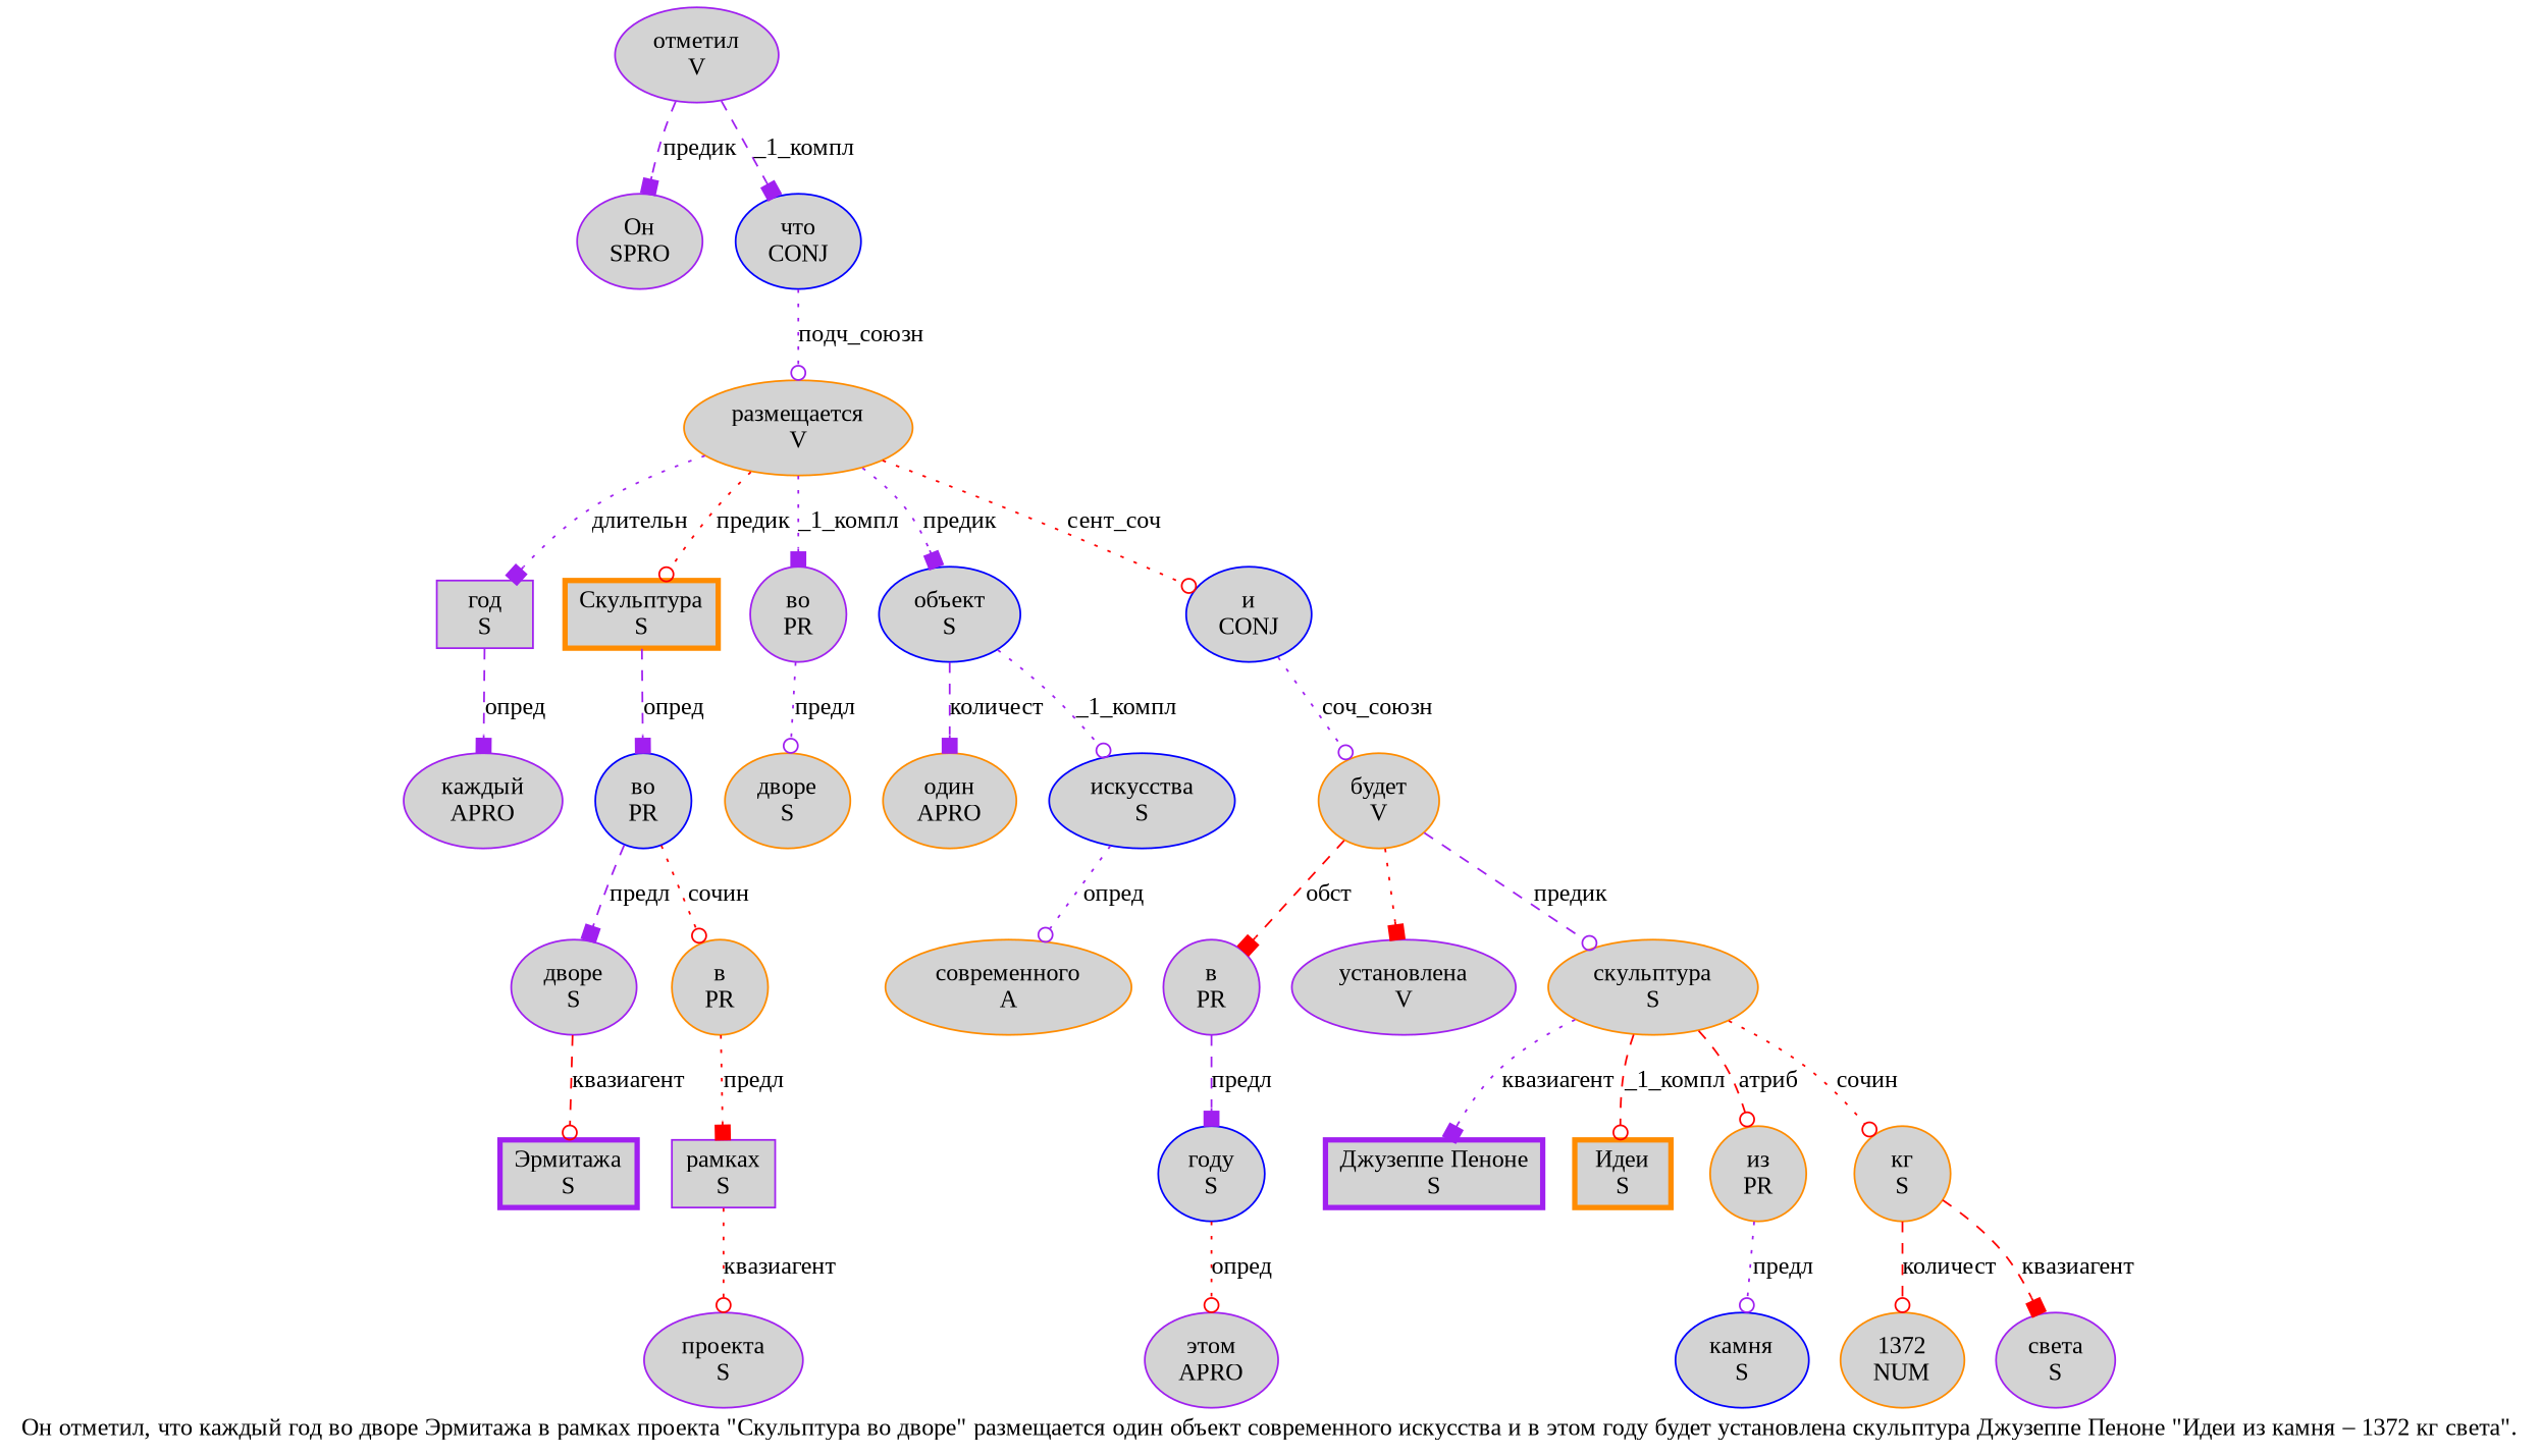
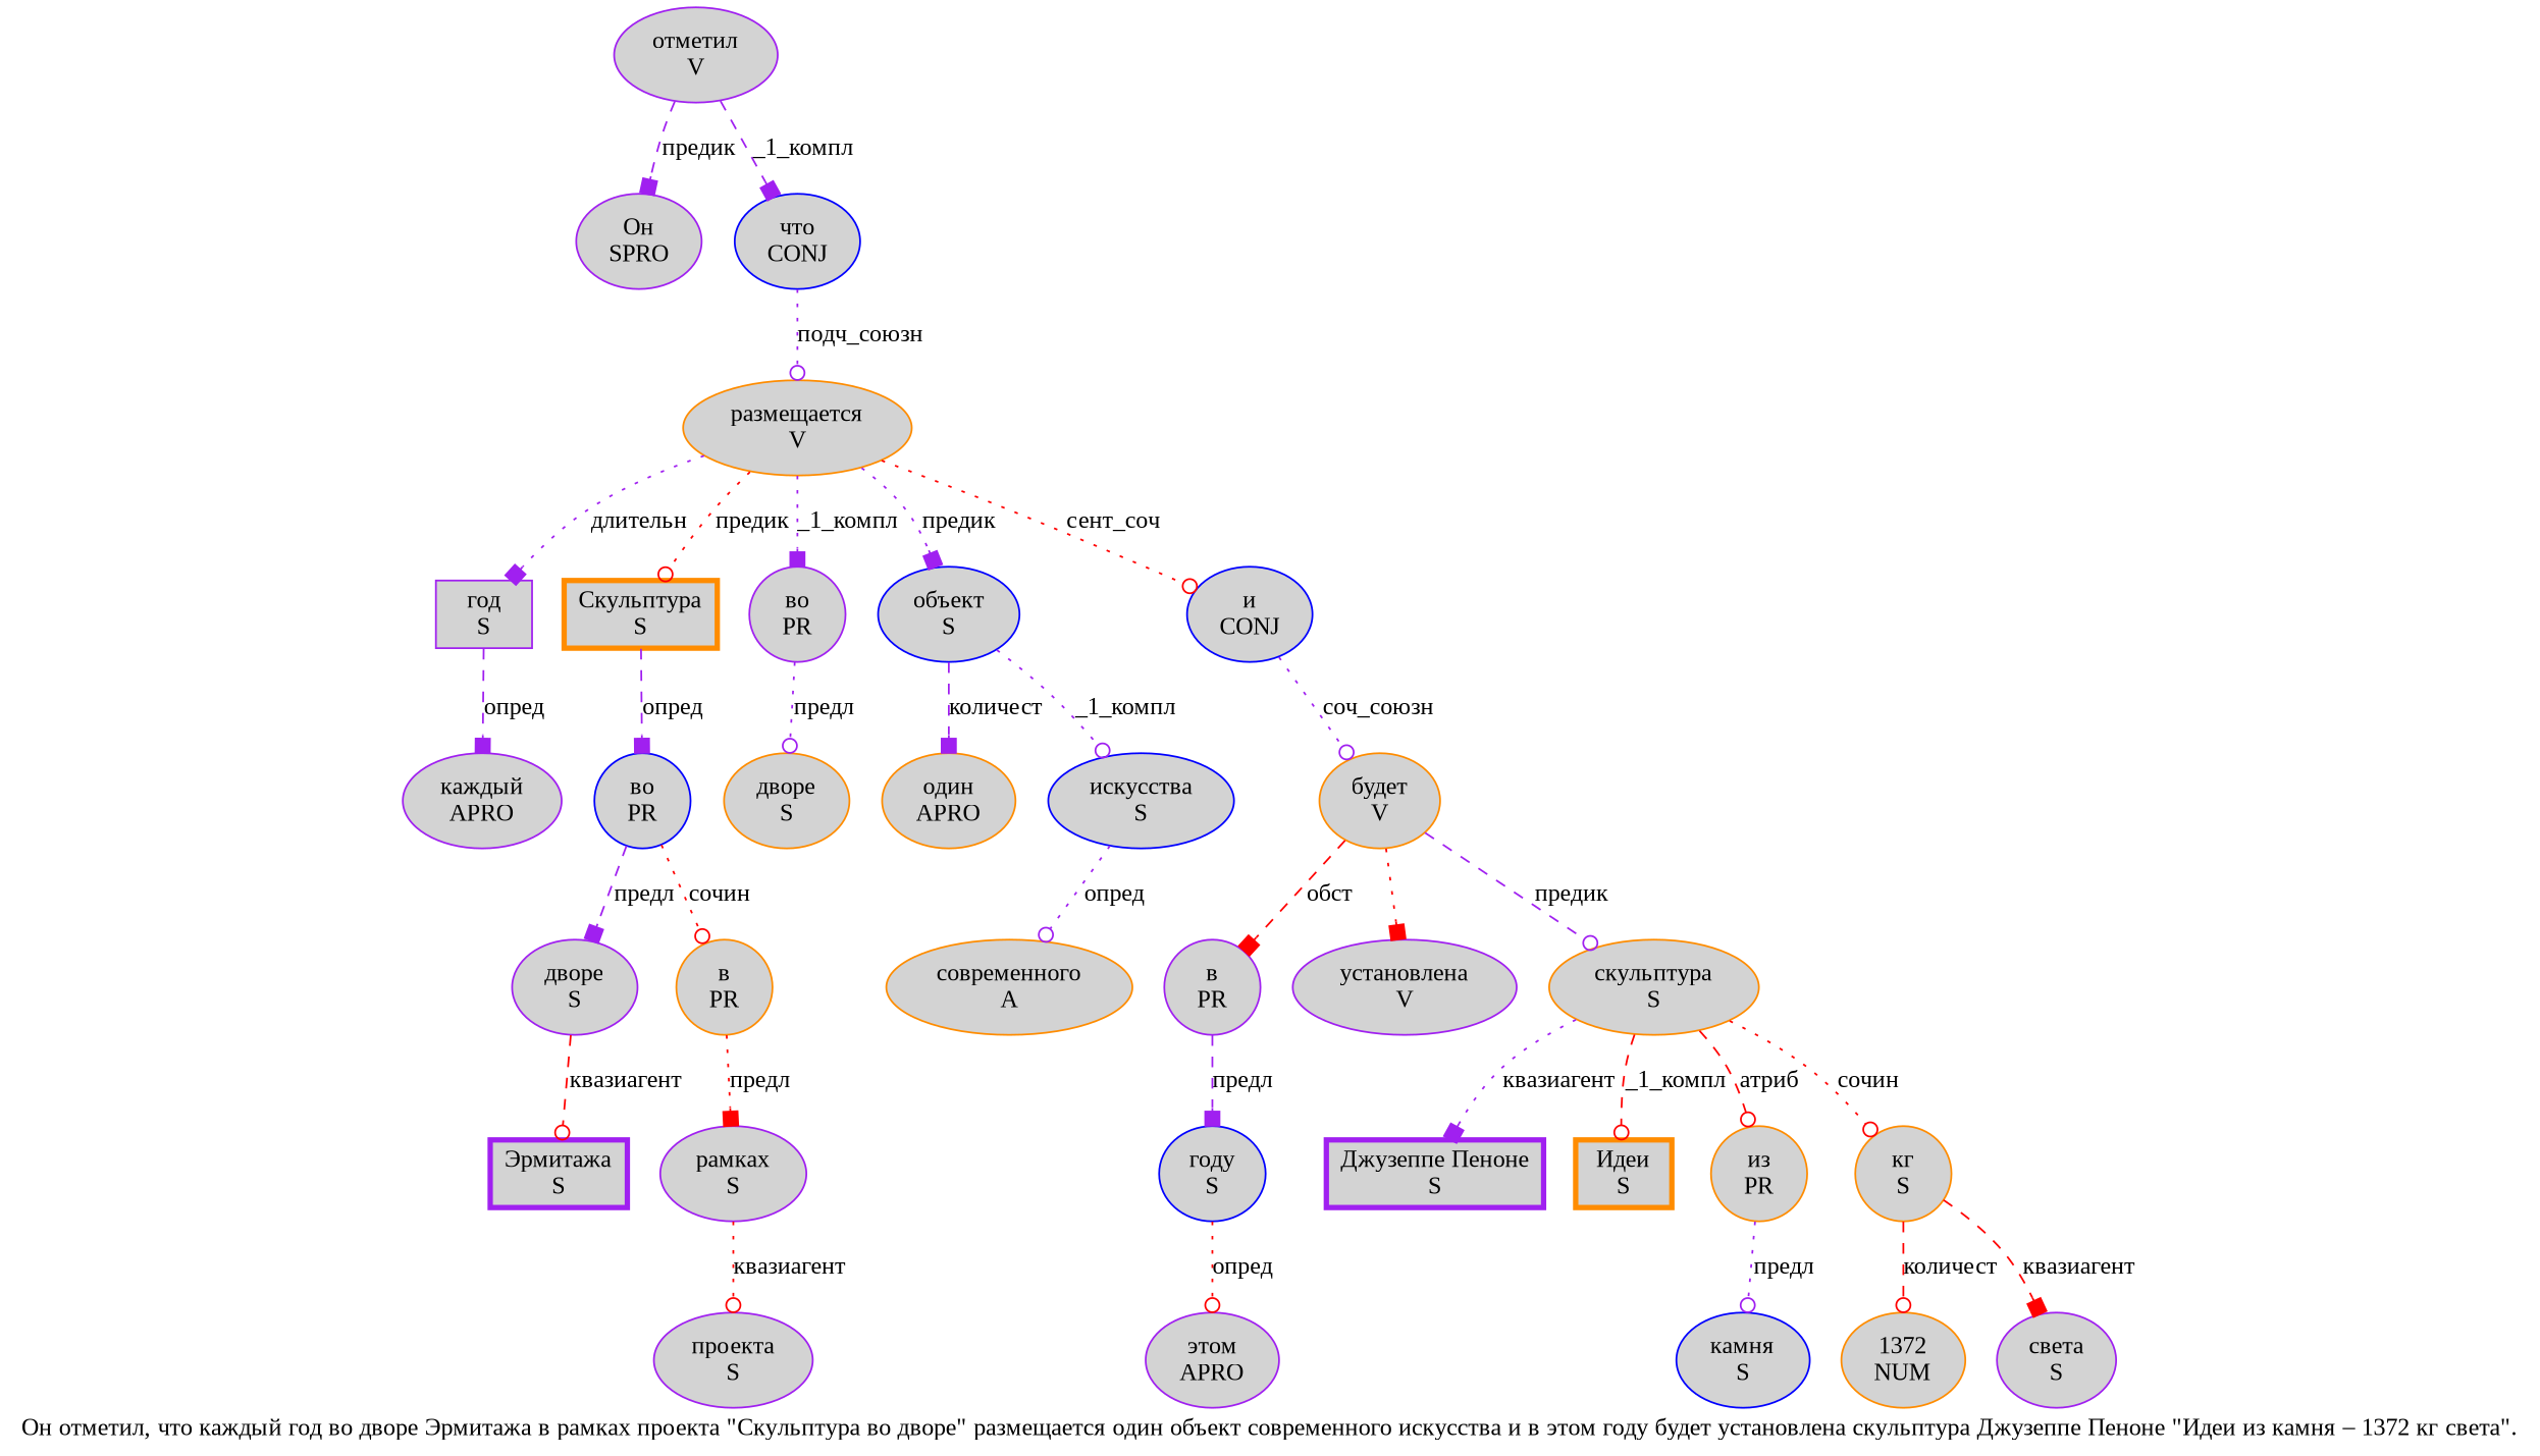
  digraph {
    fontname="Liberation Serif"
    label="Он отметил, что каждый год во дворе Эрмитажа в рамках проекта \"Скульптура во дворе\" размещается один объект современного искусства и в этом году будет установлена скульптура Джузеппе Пеноне \"Идеи из камня – 1372 кг света\"."
    node [color=purple fillcolor=lightgray fontname="Liberation Serif" penwidth=1 shape=ellipse style=filled]
    edge [arrowhead=odot color=purple fontname="Liberation Serif" style=dotted]
    n1 [label="Он\nSPRO"]
    n2 [label="отметил\nV"]
    n3 [color=blue label="что\nCONJ"]
    n4 [color=darkorange label="размещается\nV"]
    n5 [label="год\nS" shape=box]
    n6 [color=darkorange label="Скульптура\nS" penwidth=3 shape=box]
    n7 [label="во\nPR"]
    n8 [color=blue label="объект\nS"]
    n9 [color=blue label="и\nCONJ"]
    n10 [label="каждый\nAPRO"]
    n11 [color=blue label="во\nPR"]
    n12 [label="дворе\nS"]
    n13 [color=darkorange label="в\nPR"]
    n14 [label="Эрмитажа\nS" penwidth=3 shape=box]
-   n15 [label="рамках\nS" shape=box]
+   n15 [label="рамках\nS"]
    n16 [label="проекта\nS"]
    n17 [color=darkorange label="дворе\nS"]
    n18 [color=darkorange label="один\nAPRO"]
    n19 [color=blue label="искусства\nS"]
    n20 [color=darkorange label="будет\nV"]
    n21 [color=darkorange label="современного\nA"]
    n22 [label="в\nPR"]
    n23 [label="установлена\nV"]
    n24 [color=darkorange label="скульптура\nS"]
    n25 [color=blue label="году\nS"]
    n26 [label="этом\nAPRO"]
    n27 [label="Джузеппе Пеноне\nS" penwidth=3 shape=box]
    n28 [color=darkorange label="Идеи\nS" penwidth=3 shape=box]
    n29 [color=darkorange label="из\nPR"]
    n30 [color=darkorange label="кг\nS"]
    n31 [color=blue label="камня\nS"]
    n32 [color=darkorange label="1372\nNUM"]
    n33 [label="света\nS"]
    n2 -> n1 [arrowhead=box label="предик" style=dashed]
    n2 -> n3 [arrowhead=box label="_1_компл" style=dashed]
    n3 -> n4 [label="подч_союзн"]
    n4 -> n5 [arrowhead=box label="длительн"]
    n4 -> n6 [color=red label="предик"]
    n4 -> n7 [arrowhead=box label="_1_компл"]
    n4 -> n8 [arrowhead=box label="предик"]
    n4 -> n9 [color=red label="сент_соч"]
    n5 -> n10 [arrowhead=box label="опред" style=dashed]
    n6 -> n11 [arrowhead=box label="опред" style=dashed]
    n7 -> n17 [label="предл"]
    n8 -> n18 [arrowhead=box label="количест" style=dashed]
    n8 -> n19 [label="_1_компл"]
    n9 -> n20 [label="соч_союзн"]
    n11 -> n12 [arrowhead=box label="предл" style=dashed]
    n11 -> n13 [color=red label="сочин"]
    n12 -> n14 [color=red label="квазиагент" style=dashed]
    n13 -> n15 [arrowhead=box color=red label="предл"]
    n15 -> n16 [color=red label="квазиагент"]
    n19 -> n21 [label="опред"]
    n20 -> n22 [arrowhead=box color=red label="обст" style=dashed]
    n20 -> n23 [arrowhead=box color=red]
    n20 -> n24 [label="предик" style=dashed]
    n22 -> n25 [arrowhead=box label="предл" style=dashed]
    n24 -> n27 [arrowhead=box label="квазиагент"]
    n24 -> n28 [color=red label="_1_компл" style=dashed]
    n24 -> n29 [color=red label="атриб" style=dashed]
    n24 -> n30 [color=red label="сочин"]
    n25 -> n26 [color=red label="опред"]
    n29 -> n31 [label="предл"]
    n30 -> n32 [color=red label="количест" style=dashed]
    n30 -> n33 [arrowhead=box color=red label="квазиагент" style=dashed]
  }
